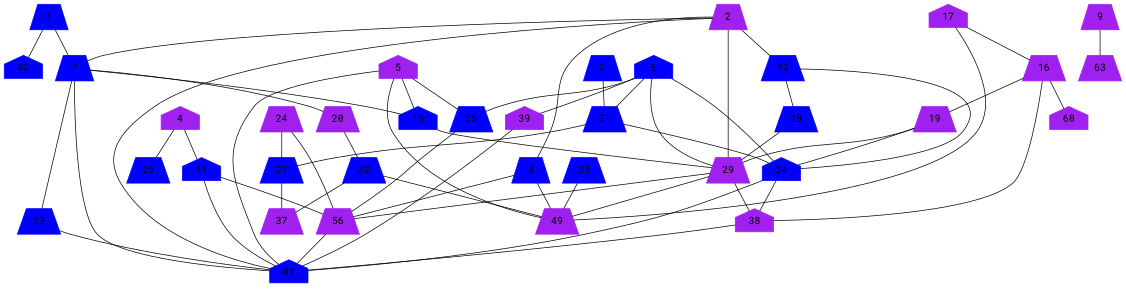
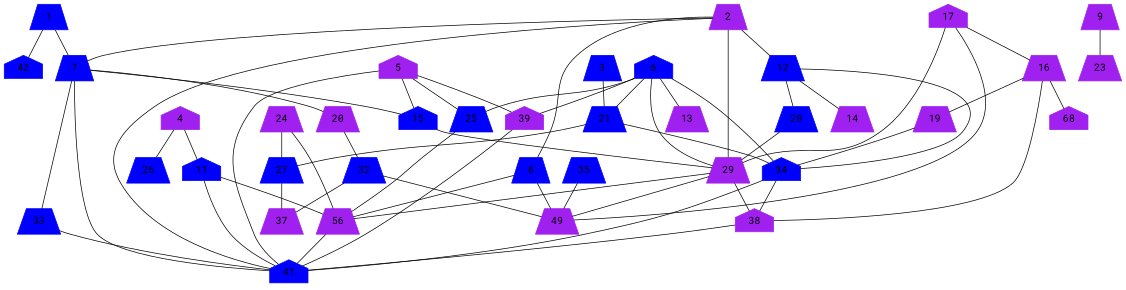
  graph {
    fontname="Roboto Mono"
    node [color=blue fontname="Roboto Mono" shape=trapezium style=filled]
    edge [fontname="Roboto Mono" weight=1.0]
    1
    7
    42 [shape=house]
    41 [shape=house]
    15 [shape=house]
    20 [color=purple]
    33
    2 [color=purple]
    8
    12
    29 [color=purple]
    n12 [color=purple label=49]
    n13 [color=purple label=56]
    34 [shape=house]
+   14 [color=purple]
    28
    38 [color=purple shape=house]
    3
    21
    27
    4 [color=purple shape=house]
    11 [shape=house]
    26
    5 [color=purple shape=house]
    25
    6 [shape=house]
+   13 [color=purple]
    39 [color=purple shape=house]
    32
    9 [color=purple]
-   23 [color=purple label=63]
+   23 [color=purple]
    16 [color=purple]
    n33 [color=purple label=68 shape=house]
    19 [color=purple]
    17 [color=purple shape=house]
    37 [color=purple]
    24 [color=purple]
    35
    1 -- 7
    1 -- 42
    7 -- 41
    7 -- 15
    7 -- 20
    7 -- 33
    15 -- 29
    20 -- 32 [weight=2.0]
    33 -- 41
    2 -- 7
    2 -- 41
    2 -- 8
    2 -- 12 [weight=3.0]
    2 -- 29
    8 -- n12
    8 -- n13
    12 -- 34
+   12 -- 14
    12 -- 28
    29 -- n12
    29 -- n13
    29 -- 38
    n13 -- 41 [weight=3.0]
    34 -- 41
    34 -- 38
    28 -- 29
    38 -- 41
    3 -- 21
    21 -- 34
    21 -- 27
    27 -- 37
    4 -- 11
    4 -- 26
    11 -- 41
    11 -- n13
    5 -- 41 [weight=2.0]
    5 -- 15
-   5 -- n12
+   5 -- 39
    5 -- 25
    25 -- n13
    6 -- 29
    6 -- 34
    6 -- 21
    6 -- 25
+   6 -- 13
    6 -- 39
    39 -- 41
    32 -- n12
    32 -- 37
    9 -- 23
    16 -- 38
    16 -- n33
    16 -- 19
-   19 -- 29 [weight=2.0]
+   17 -- 29 [weight=2.0]
    19 -- 34
    17 -- n12
    17 -- 16
    24 -- n13
    24 -- 27
    35 -- n12
  }
